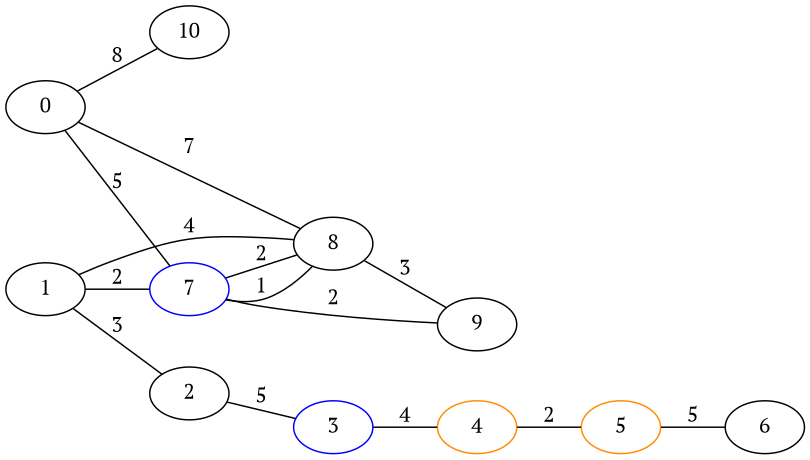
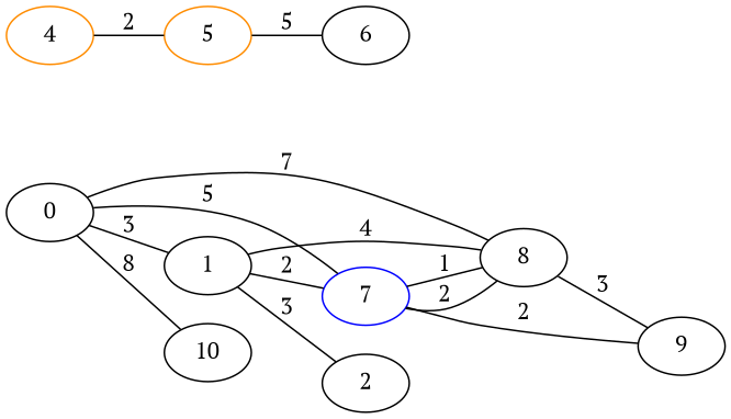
  graph {
    fontname="PT Serif"
    rankdir=LR
    node [color=black fontname="PT Serif" weight=1]
    edge [fontname="PT Serif"]
    0
    1
    7 [color=blue]
    8
    10 [weight=4]
    2
    9
-   3 [color=blue]
    4 [color=darkorange]
    5 [color=darkorange]
    6
+   0 -- 1 [label=3]
    0 -- 7 [label=5]
    0 -- 8 [label=7]
    0 -- 10 [label=8]
    1 -- 7 [label=2]
    1 -- 8 [label=4]
    1 -- 2 [label=3]
    7 -- 8 [label=1]
    7 -- 8 [label=2]
    7 -- 9 [label=2]
    8 -- 9 [label=3]
-   2 -- 3 [label=5]
-   3 -- 4 [label=4]
    4 -- 5 [label=2]
    5 -- 6 [label=5]
  }
